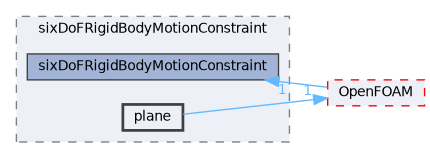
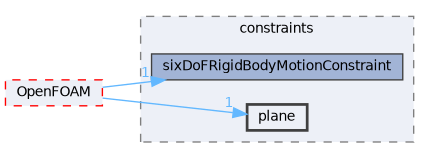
  digraph {
    compound=true
    rankdir=LR
    node [color=grey25 fillcolor="#edf0f7" fontname=Helvetica fontsize=10 shape=box]
    edge [color=steelblue1 fontcolor=steelblue1 fontname=Helvetica fontsize=10 headlabel=1 labeldistance=1.5 labelfontname=Helvetica labelfontsize=10]
    n1 [fillcolor="#a2b4d6" height=0.2 label=sixDoFRigidBodyMotionConstraint style=filled width=0.4]
    n2 [height=0.2 label=plane style="filled,bold" width=0.4]
    n3 [color=red height=0.2 label=OpenFOAM style="filled,dashed" width=0.4]
    subgraph cluster_1 {
      bgcolor="#edf0f7"
      fontname=Helvetica
      fontsize=10
-     label=sixDoFRigidBodyMotionConstraint
+     label=constraints
      pencolor=grey50
      style="filled,dashed"
      n1
      n2
    }
-   n2 -> n3
+   n3 -> n2
    n3 -> n1
  }
